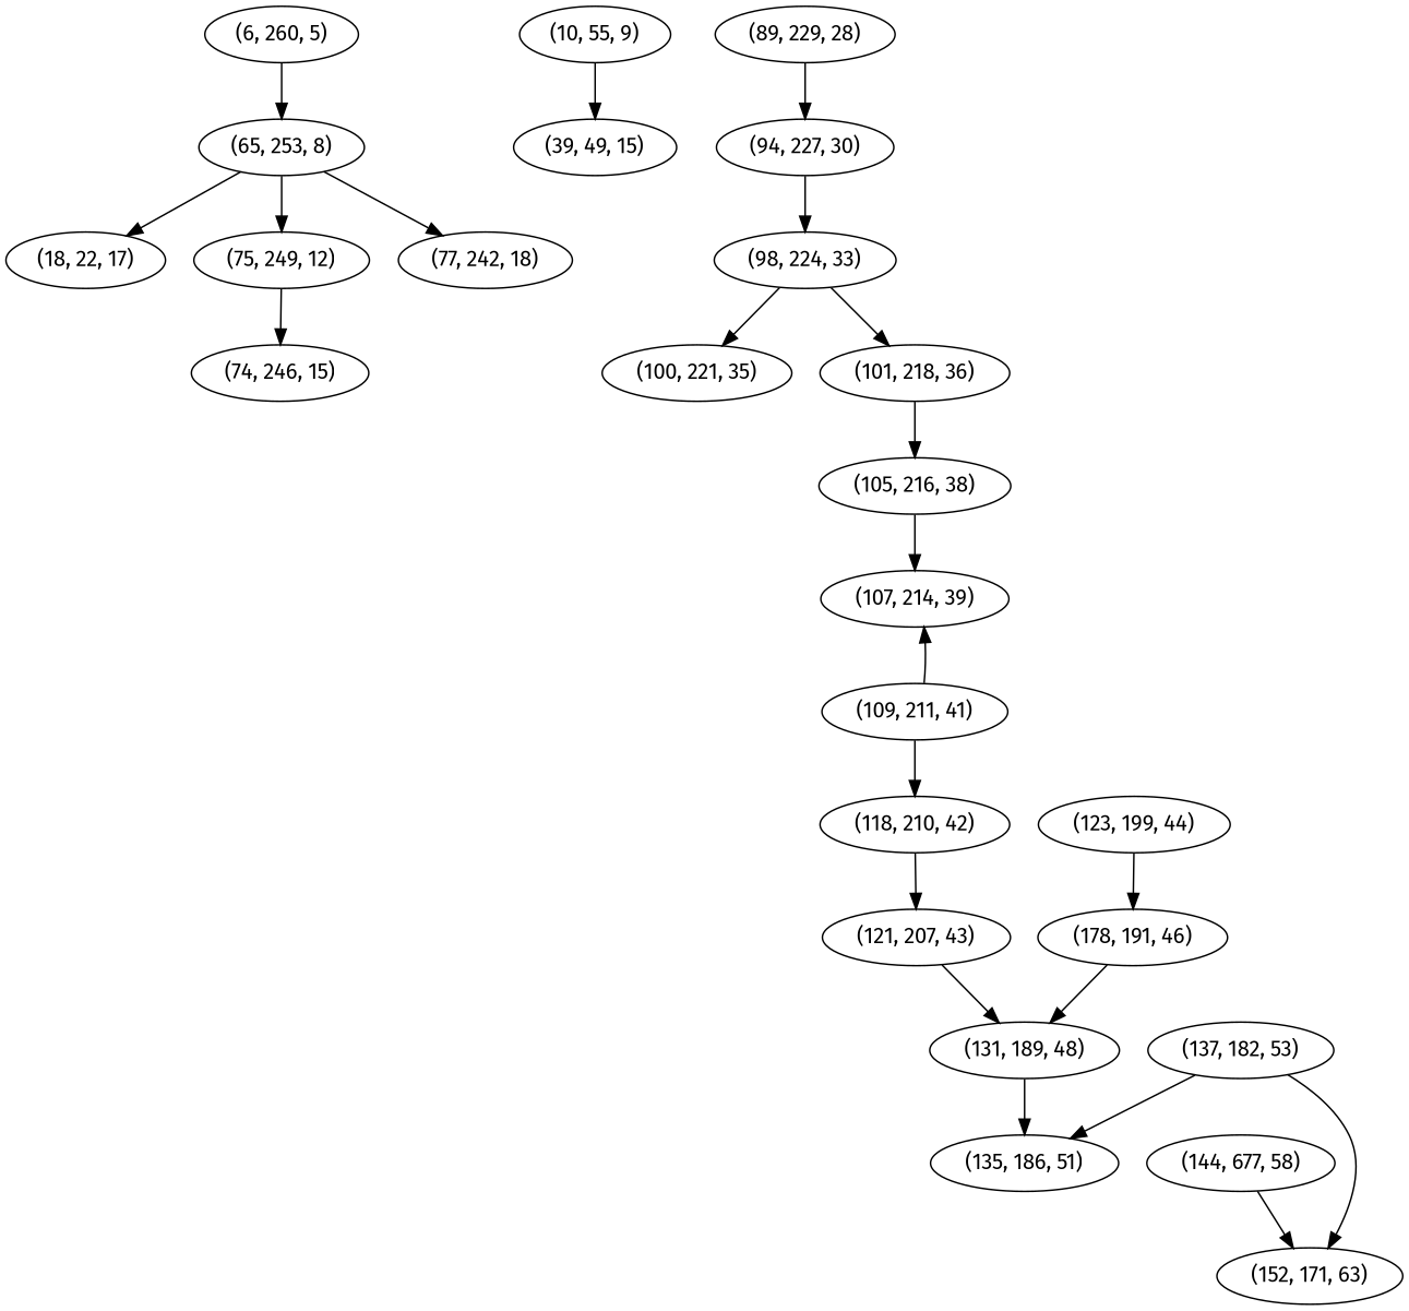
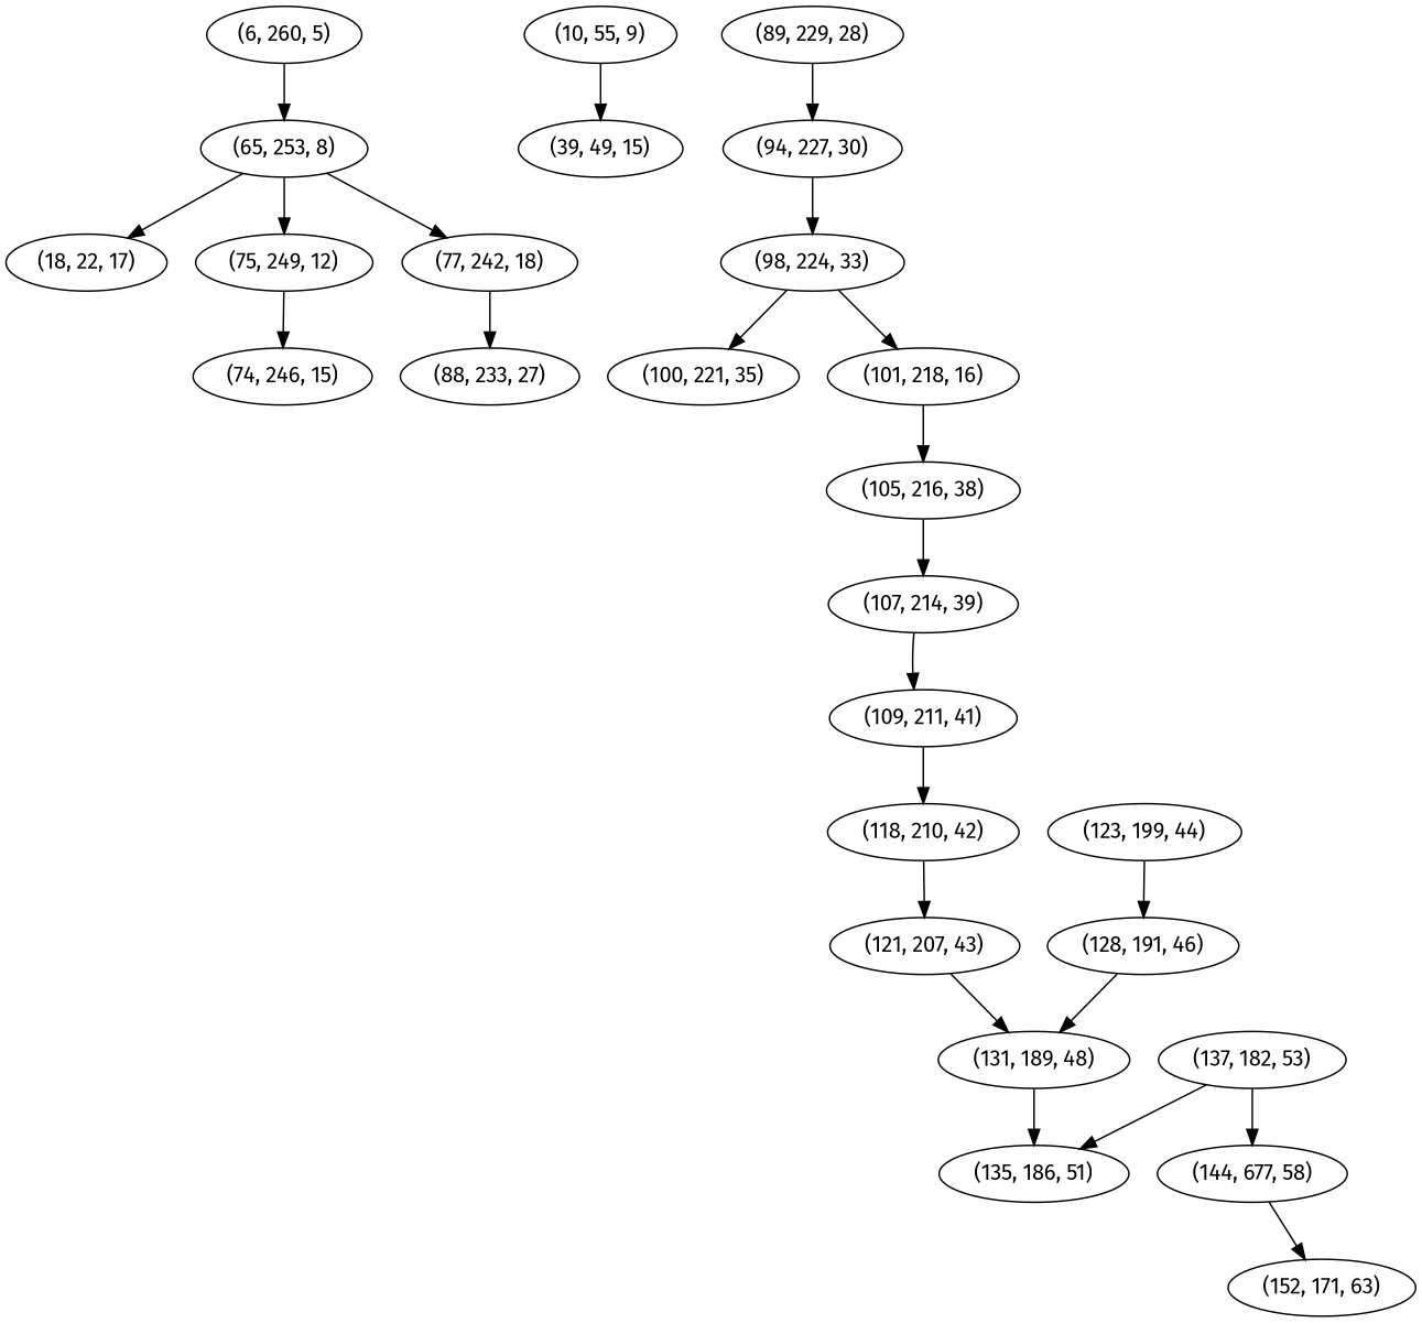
  digraph {
    fontname="Fira Sans"
    node [fontname="Fira Sans"]
    edge [fontname="Fira Sans"]
    "(6, 260, 5)"
    "(65, 253, 8)"
    "(10, 55, 9)"
    "(39, 49, 15)"
    "(18, 22, 17)"
    n6 [label="(75, 249, 12)"]
    "(77, 242, 18)"
    "(74, 246, 15)"
+   "(88, 233, 27)"
    "(89, 229, 28)"
    "(94, 227, 30)"
    "(98, 224, 33)"
    "(100, 221, 35)"
-   "(101, 218, 36)"
+   "(101, 218, 36)" [label="(101, 218, 16)"]
    "(105, 216, 38)"
    "(107, 214, 39)"
    "(109, 211, 41)"
    "(118, 210, 42)"
    "(121, 207, 43)"
    "(131, 189, 48)"
    "(123, 199, 44)"
-   "(128, 191, 46)" [label="(178, 191, 46)"]
+   "(128, 191, 46)"
    "(135, 186, 51)"
    "(137, 182, 53)"
    n25 [label="(144, 677, 58)"]
    "(152, 171, 63)"
    "(6, 260, 5)" -> "(65, 253, 8)"
    "(65, 253, 8)" -> "(18, 22, 17)"
    "(65, 253, 8)" -> n6
    "(65, 253, 8)" -> "(77, 242, 18)"
    "(10, 55, 9)" -> "(39, 49, 15)"
    n6 -> "(74, 246, 15)"
+   "(77, 242, 18)" -> "(88, 233, 27)"
    "(89, 229, 28)" -> "(94, 227, 30)"
    "(94, 227, 30)" -> "(98, 224, 33)"
    "(98, 224, 33)" -> "(100, 221, 35)"
    "(98, 224, 33)" -> "(101, 218, 36)"
    "(101, 218, 36)" -> "(105, 216, 38)"
    "(105, 216, 38)" -> "(107, 214, 39)"
-   "(109, 211, 41)" -> "(107, 214, 39)"
+   "(107, 214, 39)" -> "(109, 211, 41)"
    "(109, 211, 41)" -> "(118, 210, 42)"
    "(118, 210, 42)" -> "(121, 207, 43)"
    "(121, 207, 43)" -> "(131, 189, 48)"
    "(131, 189, 48)" -> "(135, 186, 51)"
    "(123, 199, 44)" -> "(128, 191, 46)"
    "(128, 191, 46)" -> "(131, 189, 48)"
    "(137, 182, 53)" -> "(135, 186, 51)"
-   "(137, 182, 53)" -> "(152, 171, 63)"
+   "(137, 182, 53)" -> n25
    n25 -> "(152, 171, 63)"
  }
